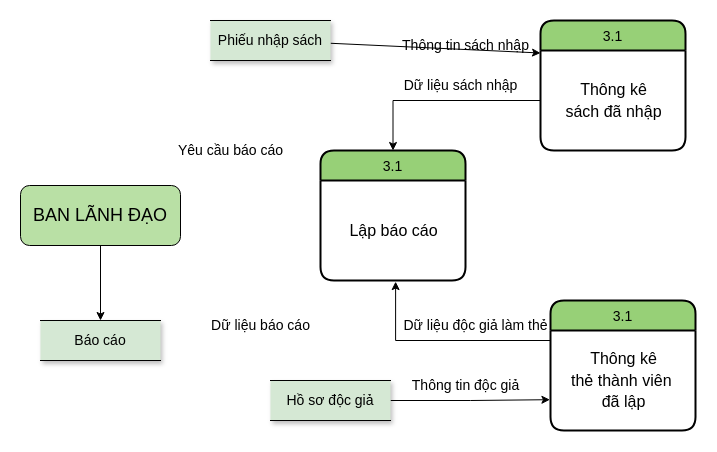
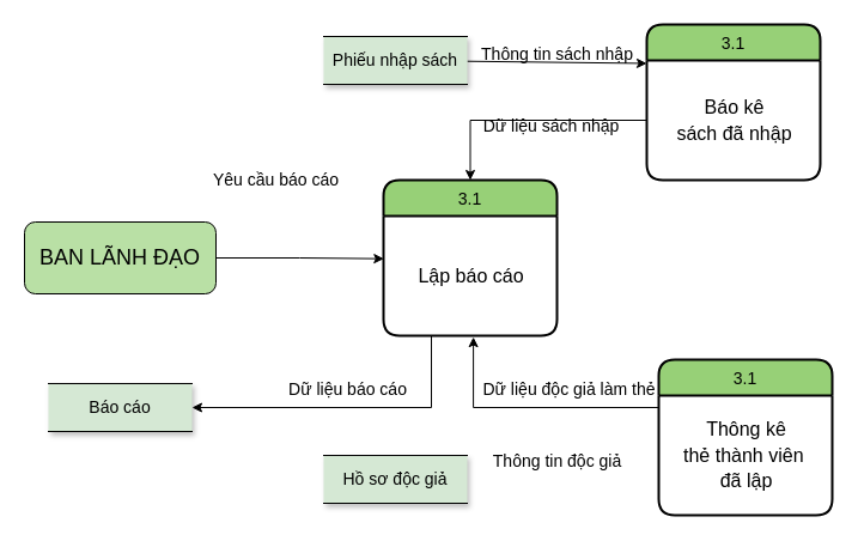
  <mxCell id="0" />
  <mxCell id="1" parent="0" />
- <mxCell id="2" style="edgeStyle=orthogonalEdgeStyle;rounded=0;orthogonalLoop=1;jettySize=auto;html=1;fontSize=14;" edge="1" parent="1" source="3" target="14"><mxGeometry relative="1" as="geometry" /></mxCell>
+ <mxCell id="2" style="edgeStyle=orthogonalEdgeStyle;rounded=0;orthogonalLoop=1;jettySize=auto;html=1;entryX=0.002;entryY=0.357;entryDx=0;entryDy=0;entryPerimeter=0;fontSize=14;" edge="1" parent="1" source="3" target="12"><mxGeometry relative="1" as="geometry" /></mxCell>
  <mxCell id="3" value="&lt;font style=&quot;font-size: 18px;&quot;&gt;BAN LÃNH&amp;nbsp;ĐẠO&lt;/font&gt;" style="whiteSpace=wrap;html=1;fillColor=#B9E0A5;rounded=1;" vertex="1" parent="1"><mxGeometry x="20" y="185" width="160" height="60" as="geometry" /></mxCell>
  <mxCell id="4" value="3.1" style="swimlane;childLayout=stackLayout;horizontal=1;startSize=30;horizontalStack=0;rounded=1;fontSize=14;fontStyle=0;strokeWidth=2;resizeParent=0;resizeLast=1;shadow=0;dashed=0;align=center;fillColor=#97D077;" vertex="1" parent="1"><mxGeometry x="540" y="20" width="145" height="130" as="geometry" /></mxCell>
- <mxCell id="5" value="&lt;span style=&quot;font-size: 16px;&quot;&gt;Thông kê &lt;br&gt;sách&amp;nbsp;đã nhập&lt;/span&gt;" style="text;html=1;align=center;verticalAlign=middle;resizable=0;points=[];autosize=1;strokeColor=none;fillColor=none;fontSize=18;" vertex="1" parent="4"><mxGeometry y="30" width="145" height="100" as="geometry" /></mxCell>
+ <mxCell id="5" value="&lt;span style=&quot;font-size: 16px;&quot;&gt;Báo kê &lt;br&gt;sách&amp;nbsp;đã nhập&lt;/span&gt;" style="text;html=1;align=center;verticalAlign=middle;resizable=0;points=[];autosize=1;strokeColor=none;fillColor=none;fontSize=18;" vertex="1" parent="4"><mxGeometry y="30" width="145" height="100" as="geometry" /></mxCell>
  <mxCell id="6" style="rounded=0;orthogonalLoop=1;jettySize=auto;html=1;entryX=0;entryY=0.25;entryDx=0;entryDy=0;fontSize=14;" edge="1" parent="1" source="7" target="4"><mxGeometry relative="1" as="geometry" /></mxCell>
- <mxCell id="7" value="Phiếu nhập sách" style="shape=partialRectangle;whiteSpace=wrap;html=1;left=0;right=0;fillColor=#D5E8D4;shadow=1;strokeColor=#000000;fontSize=14;" vertex="1" parent="1"><mxGeometry x="210" y="20" width="120" height="40" as="geometry" /></mxCell>
+ <mxCell id="7" value="Phiếu nhập sách" style="shape=partialRectangle;whiteSpace=wrap;html=1;left=0;right=0;fillColor=#D5E8D4;shadow=1;strokeColor=#000000;fontSize=14;" vertex="1" parent="1"><mxGeometry x="270" y="30" width="120" height="40" as="geometry" /></mxCell>
  <mxCell id="8" style="edgeStyle=orthogonalEdgeStyle;rounded=0;orthogonalLoop=1;jettySize=auto;html=1;entryX=0.518;entryY=1.011;entryDx=0;entryDy=0;entryPerimeter=0;fontSize=14;" edge="1" parent="1" source="9" target="12"><mxGeometry relative="1" as="geometry"><Array as="points"><mxPoint x="395" y="340" /></Array></mxGeometry></mxCell>
  <mxCell id="9" value="3.1" style="swimlane;childLayout=stackLayout;horizontal=1;startSize=30;horizontalStack=0;rounded=1;fontSize=14;fontStyle=0;strokeWidth=2;resizeParent=0;resizeLast=1;shadow=0;dashed=0;align=center;fillColor=#97D077;" vertex="1" parent="1"><mxGeometry x="550" y="300" width="145" height="130" as="geometry" /></mxCell>
  <mxCell id="10" value="&lt;span style=&quot;font-size: 16px;&quot;&gt;Thông kê &lt;br&gt;thẻ thành viên&amp;nbsp;&lt;br&gt;đã lập&lt;/span&gt;" style="text;html=1;align=center;verticalAlign=middle;resizable=0;points=[];autosize=1;strokeColor=none;fillColor=none;fontSize=18;" vertex="1" parent="9"><mxGeometry y="30" width="145" height="100" as="geometry" /></mxCell>
  <mxCell id="11" value="3.1" style="swimlane;childLayout=stackLayout;horizontal=1;startSize=30;horizontalStack=0;rounded=1;fontSize=14;fontStyle=0;strokeWidth=2;resizeParent=0;resizeLast=1;shadow=0;dashed=0;align=center;fillColor=#97D077;" vertex="1" parent="1"><mxGeometry x="320" y="150" width="145" height="130" as="geometry" /></mxCell>
  <mxCell id="12" value="&lt;span style=&quot;font-size: 16px;&quot;&gt;Lập báo cáo&lt;/span&gt;" style="text;html=1;align=center;verticalAlign=middle;resizable=0;points=[];autosize=1;strokeColor=none;fillColor=none;fontSize=18;" vertex="1" parent="11"><mxGeometry y="30" width="145" height="100" as="geometry" /></mxCell>
  <mxCell id="13" value="&lt;font style=&quot;font-size: 14px;&quot;&gt;Yêu cầu báo cáo&lt;/font&gt;" style="text;html=1;align=center;verticalAlign=middle;resizable=0;points=[];autosize=1;strokeColor=none;fillColor=none;" vertex="1" parent="1"><mxGeometry x="165" y="135" width="130" height="30" as="geometry" /></mxCell>
  <mxCell id="14" value="Báo cáo" style="shape=partialRectangle;whiteSpace=wrap;html=1;left=0;right=0;fillColor=#D5E8D4;shadow=1;strokeColor=#000000;fontSize=14;" vertex="1" parent="1"><mxGeometry x="40" y="320" width="120" height="40" as="geometry" /></mxCell>
- <mxCell id="16" value="Dữ liệu báo cáo" style="text;html=1;align=center;verticalAlign=middle;resizable=0;points=[];autosize=1;strokeColor=none;fillColor=none;fontSize=14;" vertex="1" parent="1"><mxGeometry x="200" y="310" width="120" height="30" as="geometry" /></mxCell>
+ <mxCell id="15" style="edgeStyle=orthogonalEdgeStyle;rounded=0;orthogonalLoop=1;jettySize=auto;html=1;entryX=1;entryY=0.5;entryDx=0;entryDy=0;fontSize=14;" edge="1" parent="1" source="12" target="14"><mxGeometry relative="1" as="geometry"><Array as="points"><mxPoint x="360" y="340" /></Array></mxGeometry></mxCell>
+ <mxCell id="16" value="Dữ liệu báo cáo" style="text;html=1;align=center;verticalAlign=middle;resizable=0;points=[];autosize=1;strokeColor=none;fillColor=none;fontSize=14;" vertex="1" parent="1"><mxGeometry x="230" y="310" width="120" height="30" as="geometry" /></mxCell>
  <mxCell id="17" value="Thông tin sách nhập" style="text;html=1;align=center;verticalAlign=middle;resizable=0;points=[];autosize=1;strokeColor=none;fillColor=none;fontSize=14;rotation=0;" vertex="1" parent="1"><mxGeometry x="390" y="30" width="150" height="30" as="geometry" /></mxCell>
- <mxCell id="18" value="Dữ liệu sách nhập" style="text;html=1;align=center;verticalAlign=middle;resizable=0;points=[];autosize=1;strokeColor=none;fillColor=none;fontSize=14;" vertex="1" parent="1"><mxGeometry x="390" y="70" width="140" height="30" as="geometry" /></mxCell>
+ <mxCell id="18" value="Dữ liệu sách nhập" style="text;html=1;align=center;verticalAlign=middle;resizable=0;points=[];autosize=1;strokeColor=none;fillColor=none;fontSize=14;" vertex="1" parent="1"><mxGeometry x="390" y="90" width="140" height="30" as="geometry" /></mxCell>
  <mxCell id="19" style="edgeStyle=orthogonalEdgeStyle;rounded=0;orthogonalLoop=1;jettySize=auto;html=1;entryX=0.5;entryY=0;entryDx=0;entryDy=0;fontSize=14;" edge="1" parent="1" source="5" target="11"><mxGeometry relative="1" as="geometry" /></mxCell>
- <mxCell id="20" style="edgeStyle=orthogonalEdgeStyle;rounded=0;orthogonalLoop=1;jettySize=auto;html=1;entryX=-0.004;entryY=0.692;entryDx=0;entryDy=0;entryPerimeter=0;fontSize=14;" edge="1" parent="1" source="21" target="10"><mxGeometry relative="1" as="geometry" /></mxCell>
  <mxCell id="21" value="Hồ sơ&amp;nbsp;độc giả" style="shape=partialRectangle;whiteSpace=wrap;html=1;left=0;right=0;fillColor=#D5E8D4;shadow=1;strokeColor=#000000;fontSize=14;" vertex="1" parent="1"><mxGeometry x="270" y="380" width="120" height="40" as="geometry" /></mxCell>
  <mxCell id="22" value="Dữ liệu&amp;nbsp;độc giả làm thẻ" style="text;html=1;align=center;verticalAlign=middle;resizable=0;points=[];autosize=1;strokeColor=none;fillColor=none;fontSize=14;rotation=0;" vertex="1" parent="1"><mxGeometry x="390" y="310" width="170" height="30" as="geometry" /></mxCell>
  <mxCell id="23" value="Thông tin&amp;nbsp;độc giả" style="text;html=1;align=center;verticalAlign=middle;resizable=0;points=[];autosize=1;strokeColor=none;fillColor=none;fontSize=14;rotation=0;" vertex="1" parent="1"><mxGeometry x="400" y="370" width="130" height="30" as="geometry" /></mxCell>
